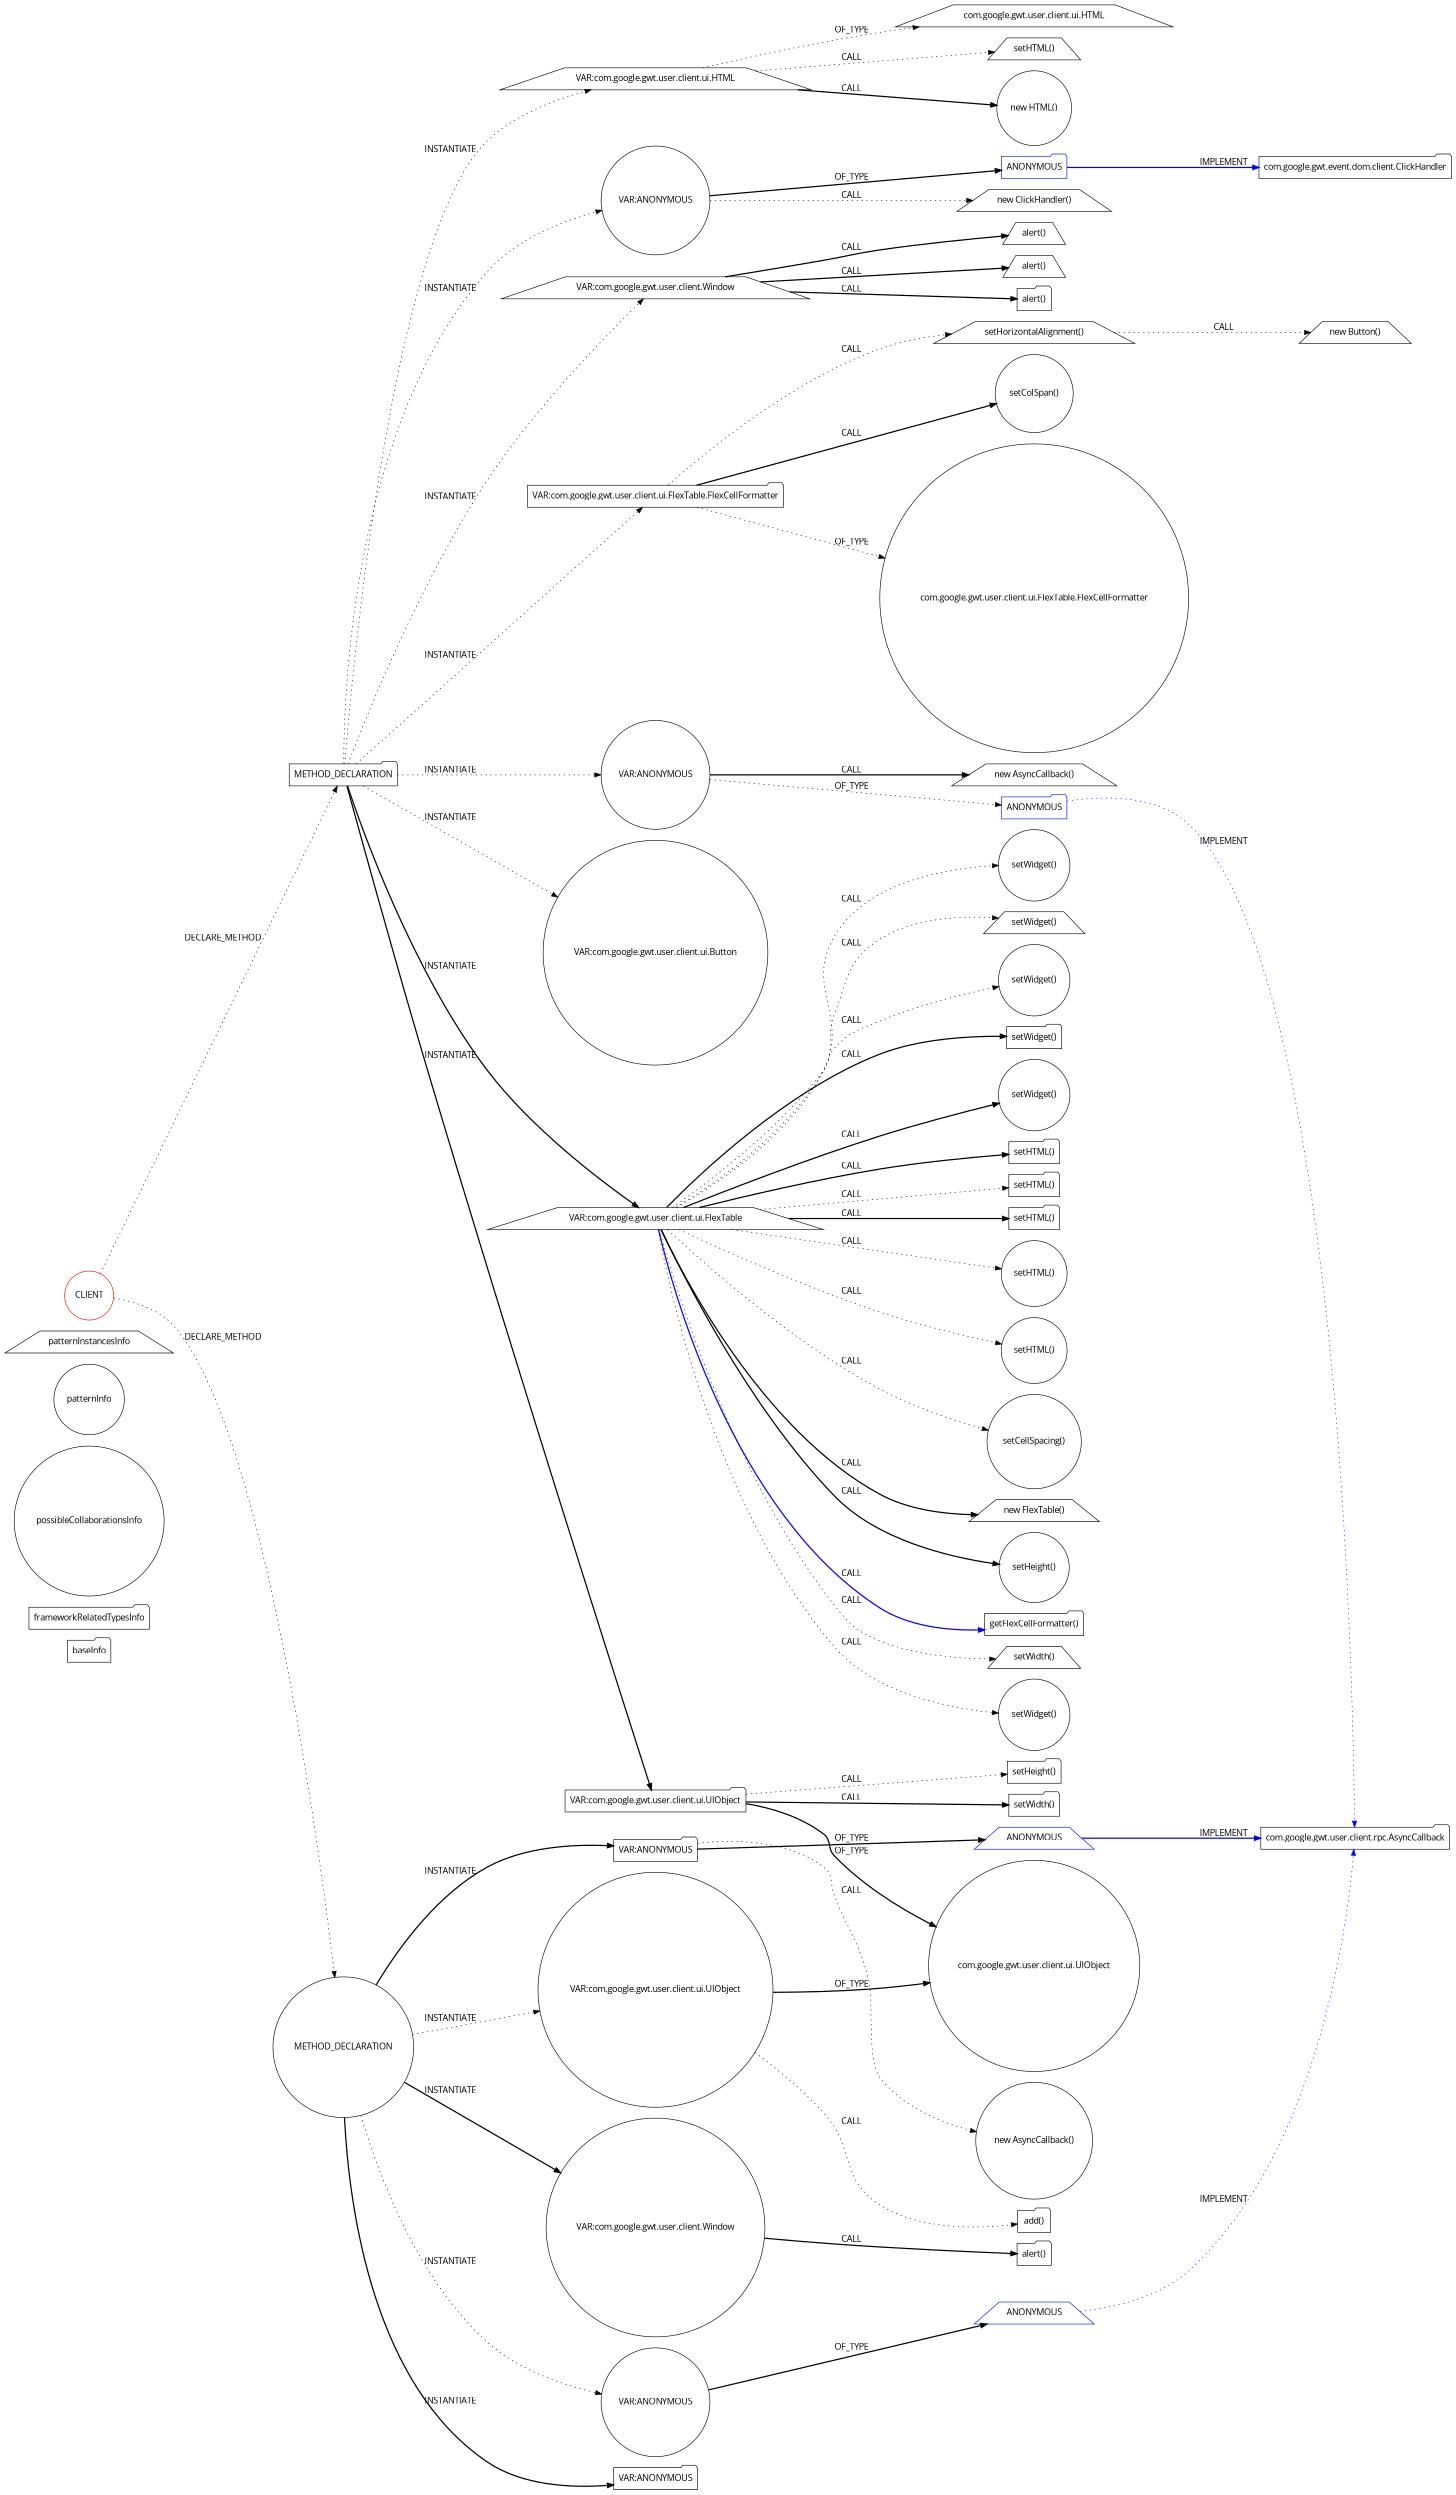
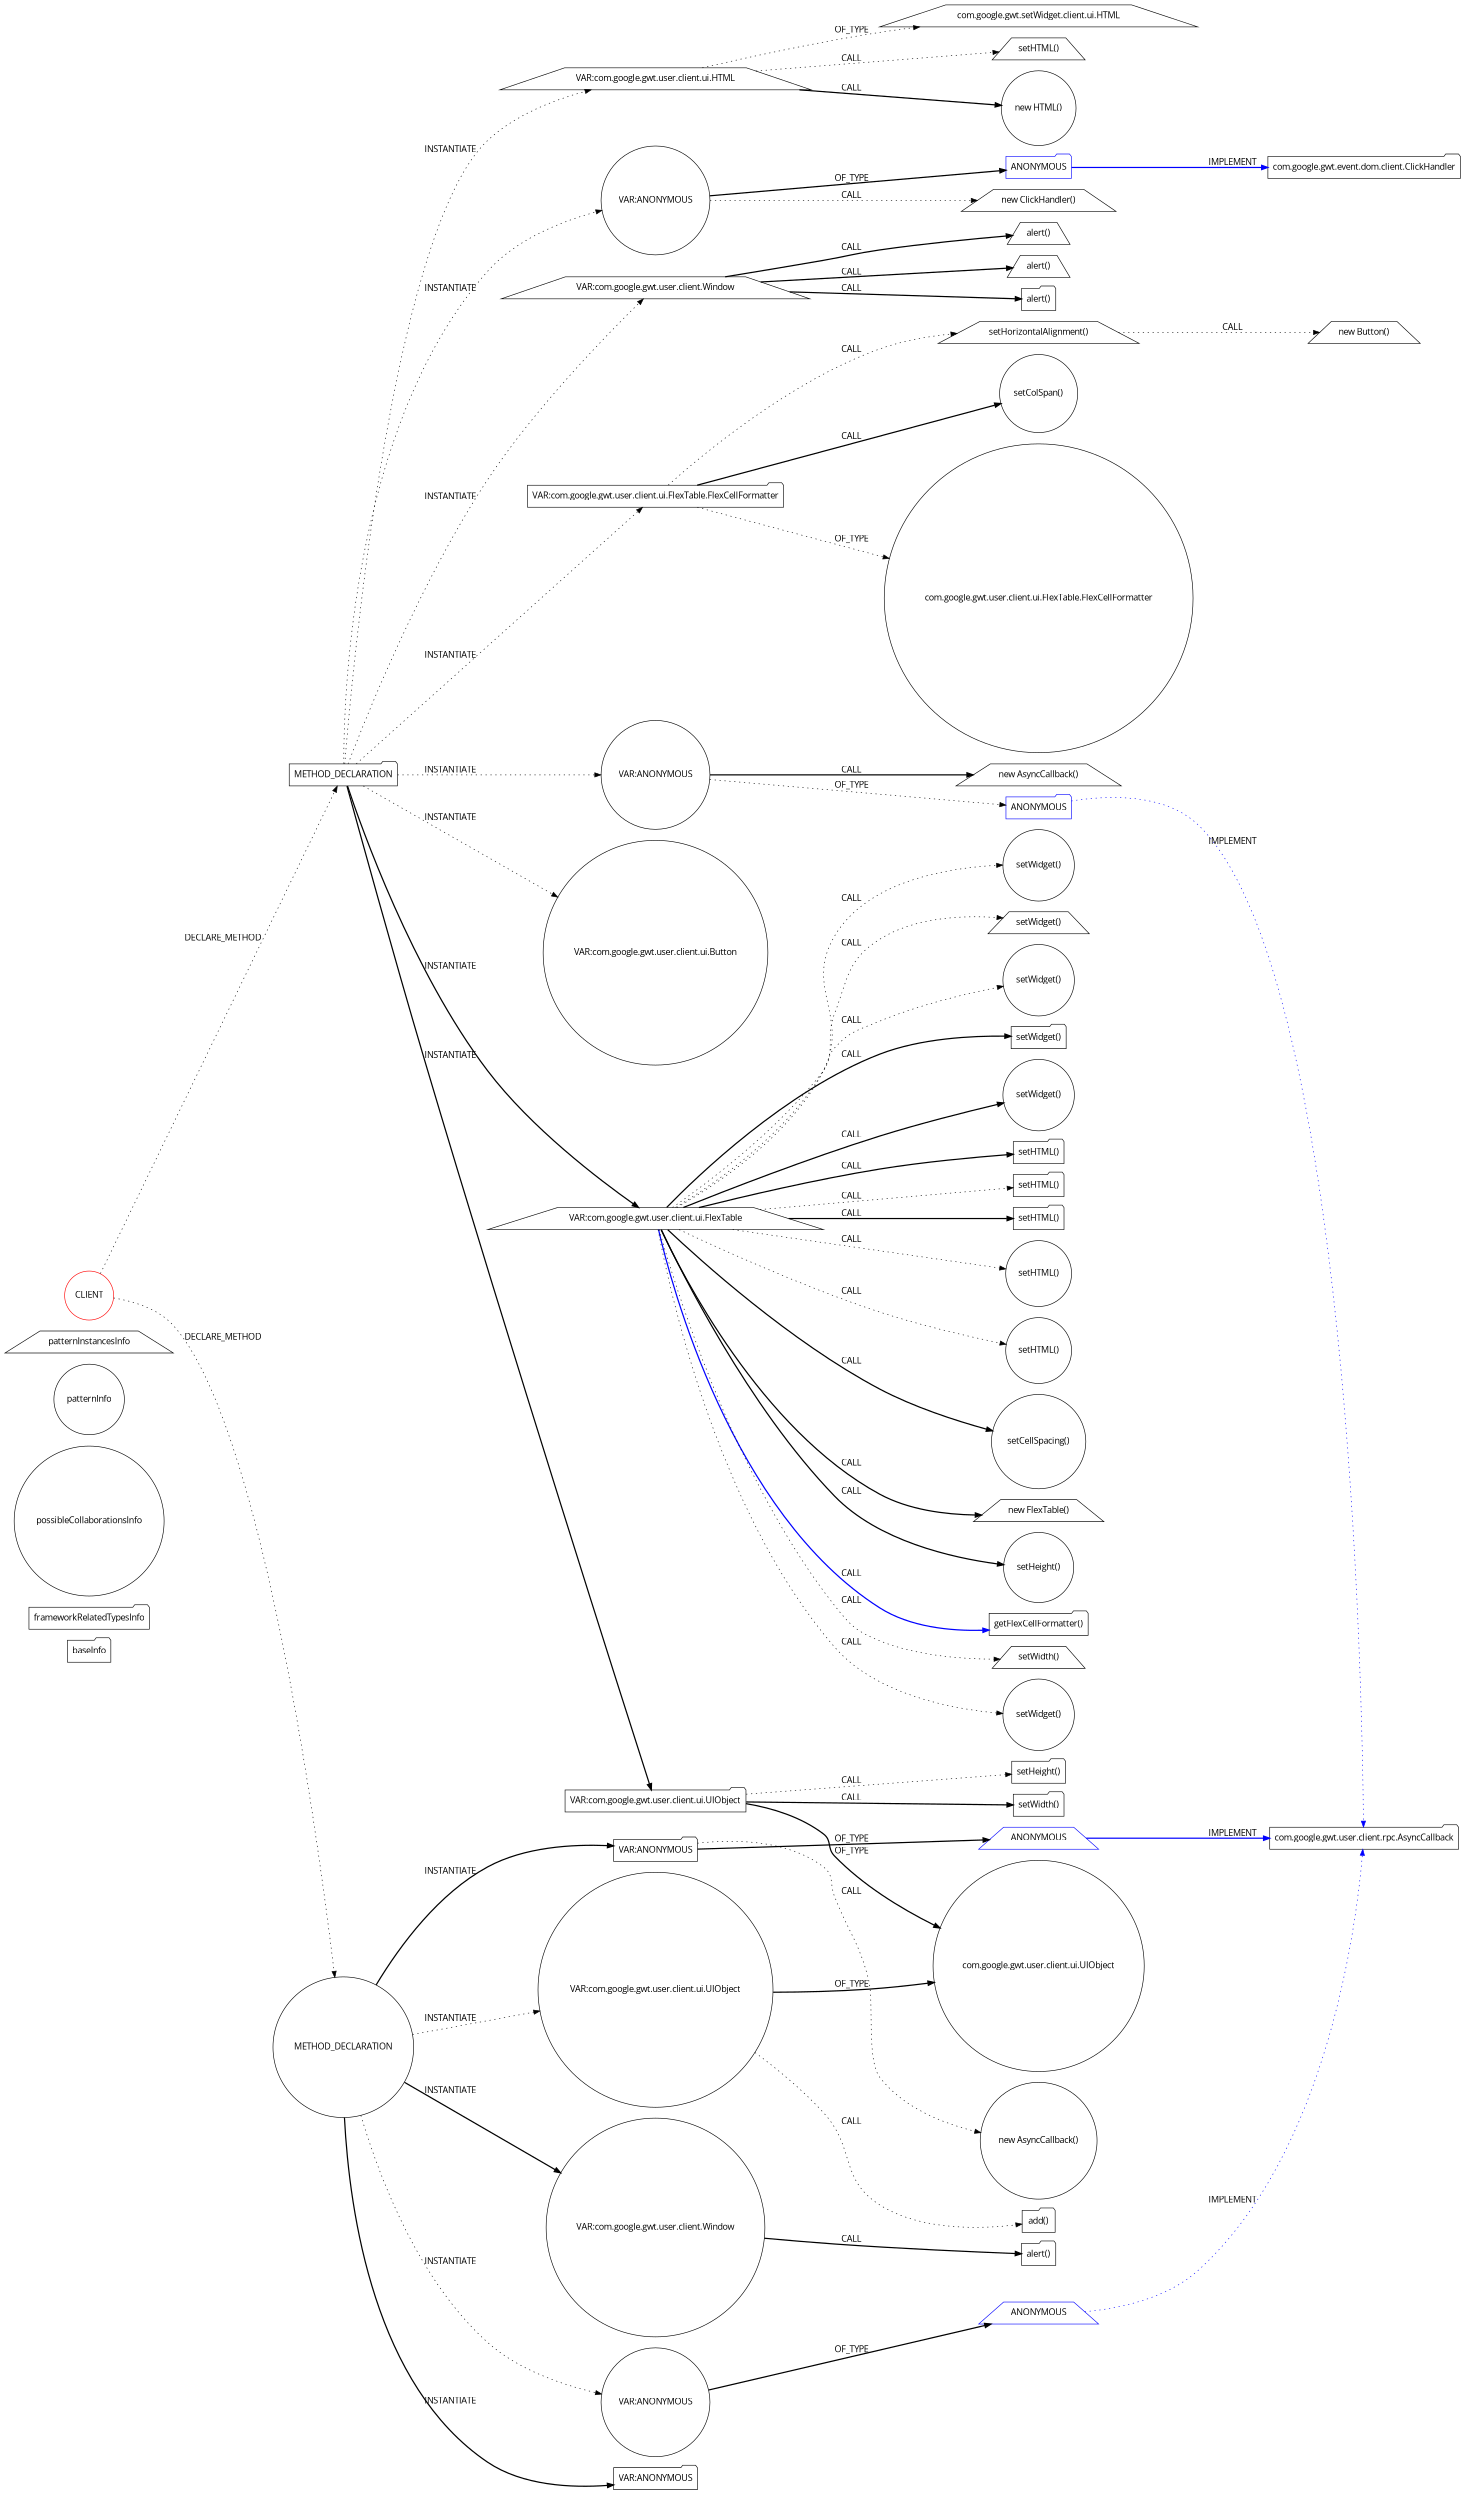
  digraph {
    fontname="Open Sans"
    rankdir=LR
    node [fontname="Open Sans" shape=circle isFrameworkType=false vertexType=INSIDE_CALL]
    edge [fontname="Open Sans" style=dotted]
    baseInfo [category=pattern graphId=1103 isAnonymous=false possibleRelation=false shape=folder isFrameworkType="" vertexType=""]
    frameworkRelatedTypesInfo [shape=folder isFrameworkType="" vertexType=""]
    possibleCollaborationsInfo [isFrameworkType="" vertexType=""]
    patternInfo [frequency=2.0 patternRootClient=0 isFrameworkType="" vertexType=""]
    patternInstancesInfo [0="MainMain-ChatCafeine~/MainMain-ChatCafeine/ChatCafeine-master/ChatCafeine/src/sources/client/vue/administration/AdminPanel.java~AdminPanel~204" 1="MainMain-ChatCafeine~/MainMain-ChatCafeine/ChatCafeine-master/ChatCafeine/src/sources/client/vue/accueil/AccueilPanel.java~AccueilPanel~198" shape=trapezium isFrameworkType="" vertexType=""]
    n6 [label="new FlexTable()" shape=trapezium vertexType=CONSTRUCTOR_CALL]
    n7 [label="VAR:com.google.gwt.user.client.ui.FlexTable" shape=trapezium vertexType=VARIABLE_EXPRESION]
    n8 [label="setHeight()"]
    n9 [label="getFlexCellFormatter()" shape=folder]
    n10 [label="setWidth()" shape=trapezium]
    n11 [label="setWidget()"]
    n12 [label="setWidget()"]
    n13 [label="setWidget()" shape=trapezium]
    n14 [label="setWidget()"]
    n15 [label="setWidget()" shape=folder]
    n16 [label="setWidget()"]
    n17 [label="setHTML()" shape=folder]
    n18 [label="setHTML()" shape=folder]
    n19 [label="setHTML()" shape=folder]
    n20 [label="setHTML()"]
    n21 [label="setHTML()"]
    n22 [label="setCellSpacing()"]
    n23 [label=METHOD_DECLARATION shape=folder vertexType=CLIENT_METHOD_DECLARATION]
    n24 [label="VAR:com.google.gwt.user.client.ui.UIObject" shape=folder vertexType=VARIABLE_EXPRESION]
    n25 [label="VAR:com.google.gwt.user.client.ui.HTML" shape=trapezium vertexType=VARIABLE_EXPRESION]
    n26 [label="VAR:com.google.gwt.user.client.Window" shape=trapezium vertexType=VARIABLE_EXPRESION]
    n27 [label="VAR:ANONYMOUS" vertexType=VARIABLE_EXPRESION]
    n28 [label="VAR:ANONYMOUS" vertexType=VARIABLE_EXPRESION]
    n29 [label="VAR:com.google.gwt.user.client.ui.FlexTable.FlexCellFormatter" shape=folder vertexType=VARIABLE_EXPRESION]
    n30 [label="VAR:com.google.gwt.user.client.ui.Button" vertexType=VARIABLE_EXPRESION]
    n31 [label="com.google.gwt.user.client.ui.UIObject" vertexType=FRAMEWORK_CLASS_TYPE]
    n32 [label="setHeight()" shape=folder]
    n33 [label="setWidth()" shape=folder]
    n34 [label="new HTML()" vertexType=CONSTRUCTOR_CALL]
    n35 [label="setHTML()" shape=trapezium]
-   n36 [label="com.google.gwt.user.client.ui.HTML" shape=trapezium vertexType=FRAMEWORK_CLASS_TYPE]
+   n36 [label="com.google.gwt.setWidget.client.ui.HTML" shape=trapezium vertexType=FRAMEWORK_CLASS_TYPE]
    n37 [label="alert()" shape=trapezium]
    n38 [label="alert()" shape=trapezium]
    n39 [label="alert()" shape=folder]
    n40 [color=blue label=ANONYMOUS shape=folder vertexType=REFERENCE_ANONYMOUS_DECLARATION]
    n41 [label="new ClickHandler()" shape=trapezium vertexType=CONSTRUCTOR_CALL]
    n42 [color=blue label=ANONYMOUS shape=folder vertexType=REFERENCE_ANONYMOUS_DECLARATION]
    n43 [label="new AsyncCallback()" shape=trapezium vertexType=CONSTRUCTOR_CALL]
    n44 [label="com.google.gwt.user.client.ui.FlexTable.FlexCellFormatter" vertexType=FRAMEWORK_CLASS_TYPE]
    n45 [label="setHorizontalAlignment()" shape=trapezium]
    n46 [label="setColSpan()"]
    n47 [color=red label=CLIENT vertexType=ROOT_CLIENT_CLASS_DECLARATION]
    n48 [label=METHOD_DECLARATION vertexType=CLIENT_METHOD_DECLARATION]
    n49 [label="VAR:com.google.gwt.user.client.ui.UIObject" vertexType=VARIABLE_EXPRESION]
    n50 [label="VAR:ANONYMOUS" shape=folder vertexType=VARIABLE_EXPRESION]
    n51 [label="VAR:com.google.gwt.user.client.Window" vertexType=VARIABLE_EXPRESION]
    n52 [label="VAR:ANONYMOUS" vertexType=VARIABLE_EXPRESION]
    n53 [label="VAR:ANONYMOUS" shape=folder vertexType=VARIABLE_EXPRESION]
    n54 [label="com.google.gwt.event.dom.client.ClickHandler" shape=folder vertexType=FRAMEWORK_INTERFACE_TYPE]
    n55 [label="com.google.gwt.user.client.rpc.AsyncCallback" shape=folder vertexType=FRAMEWORK_INTERFACE_TYPE]
    n56 [label="new Button()" shape=trapezium vertexType=CONSTRUCTOR_CALL]
    n57 [label="add()" shape=folder]
    n58 [color=blue label=ANONYMOUS shape=trapezium vertexType=REFERENCE_ANONYMOUS_DECLARATION]
    n59 [color=blue label=ANONYMOUS shape=trapezium vertexType=REFERENCE_ANONYMOUS_DECLARATION]
    n60 [label="new AsyncCallback()" vertexType=CONSTRUCTOR_CALL]
    n61 [label="alert()" shape=folder]
    n7 -> n6 [label=CALL style=bold]
    n7 -> n8 [label=CALL style=bold]
    n7 -> n9 [color=blue label=CALL style=bold]
    n7 -> n10 [label=CALL]
    n7 -> n11 [label=CALL]
    n7 -> n12 [label=CALL]
    n7 -> n13 [label=CALL]
    n7 -> n14 [label=CALL]
    n7 -> n15 [label=CALL style=bold]
    n7 -> n16 [label=CALL style=bold]
    n7 -> n17 [label=CALL style=bold]
    n7 -> n18 [label=CALL]
    n7 -> n19 [label=CALL style=bold]
    n7 -> n20 [label=CALL]
    n7 -> n21 [label=CALL]
-   n7 -> n22 [label=CALL]
+   n7 -> n22 [label=CALL style=bold]
    n23 -> n7 [label=INSTANTIATE style=bold]
    n23 -> n24 [label=INSTANTIATE style=bold]
    n23 -> n25 [label=INSTANTIATE]
    n23 -> n26 [label=INSTANTIATE]
    n23 -> n27 [label=INSTANTIATE]
    n23 -> n28 [label=INSTANTIATE]
    n23 -> n29 [label=INSTANTIATE]
    n23 -> n30 [label=INSTANTIATE]
    n24 -> n31 [label=OF_TYPE style=bold]
    n24 -> n32 [label=CALL]
    n24 -> n33 [label=CALL style=bold]
    n25 -> n34 [label=CALL style=bold]
    n25 -> n35 [label=CALL]
    n25 -> n36 [label=OF_TYPE]
    n26 -> n37 [label=CALL style=bold]
    n26 -> n38 [label=CALL style=bold]
    n26 -> n39 [label=CALL style=bold]
    n27 -> n40 [label=OF_TYPE style=bold]
    n27 -> n41 [label=CALL]
    n28 -> n42 [label=OF_TYPE]
    n28 -> n43 [label=CALL style=bold]
    n29 -> n44 [label=OF_TYPE]
    n29 -> n45 [label=CALL]
    n29 -> n46 [label=CALL style=bold]
    n40 -> n54 [color=blue label=IMPLEMENT style=bold]
    n42 -> n55 [color=blue label=IMPLEMENT]
    n45 -> n56 [label=CALL]
    n47 -> n23 [label=DECLARE_METHOD]
    n47 -> n48 [label=DECLARE_METHOD]
    n48 -> n49 [label=INSTANTIATE]
    n48 -> n50 [label=INSTANTIATE style=bold]
    n48 -> n51 [label=INSTANTIATE style=bold]
    n48 -> n52 [label=INSTANTIATE]
    n48 -> n53 [label=INSTANTIATE style=bold]
    n49 -> n31 [label=OF_TYPE style=bold]
    n49 -> n57 [label=CALL]
    n50 -> n58 [label=OF_TYPE style=bold]
    n50 -> n60 [label=CALL]
    n51 -> n61 [label=CALL style=bold]
    n52 -> n59 [label=OF_TYPE style=bold]
    n58 -> n55 [color=blue label=IMPLEMENT style=bold]
    n59 -> n55 [color=blue label=IMPLEMENT]
  }
